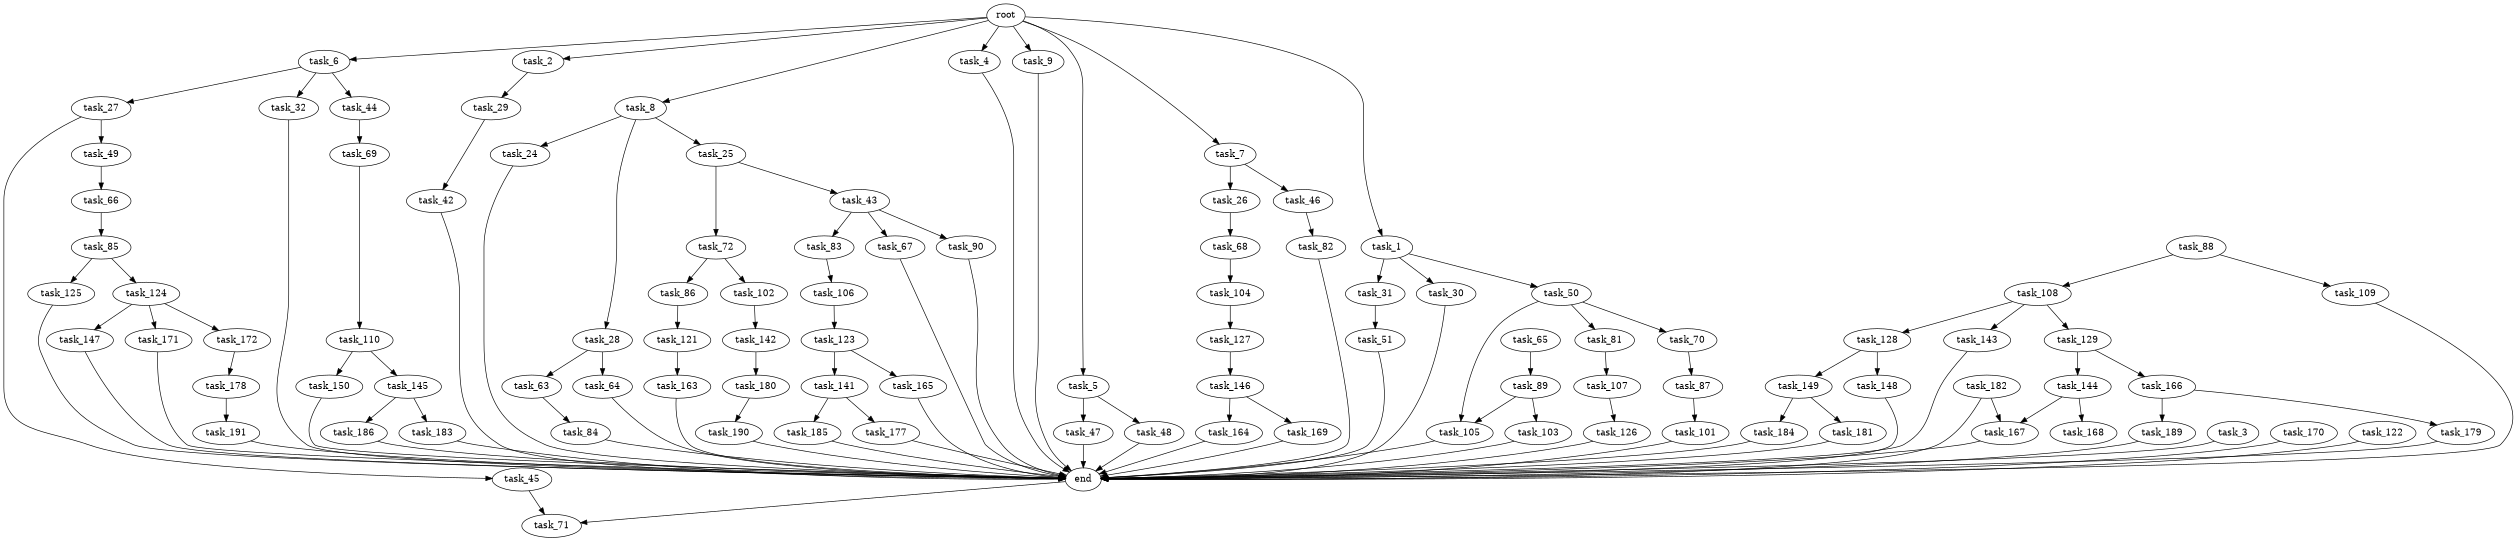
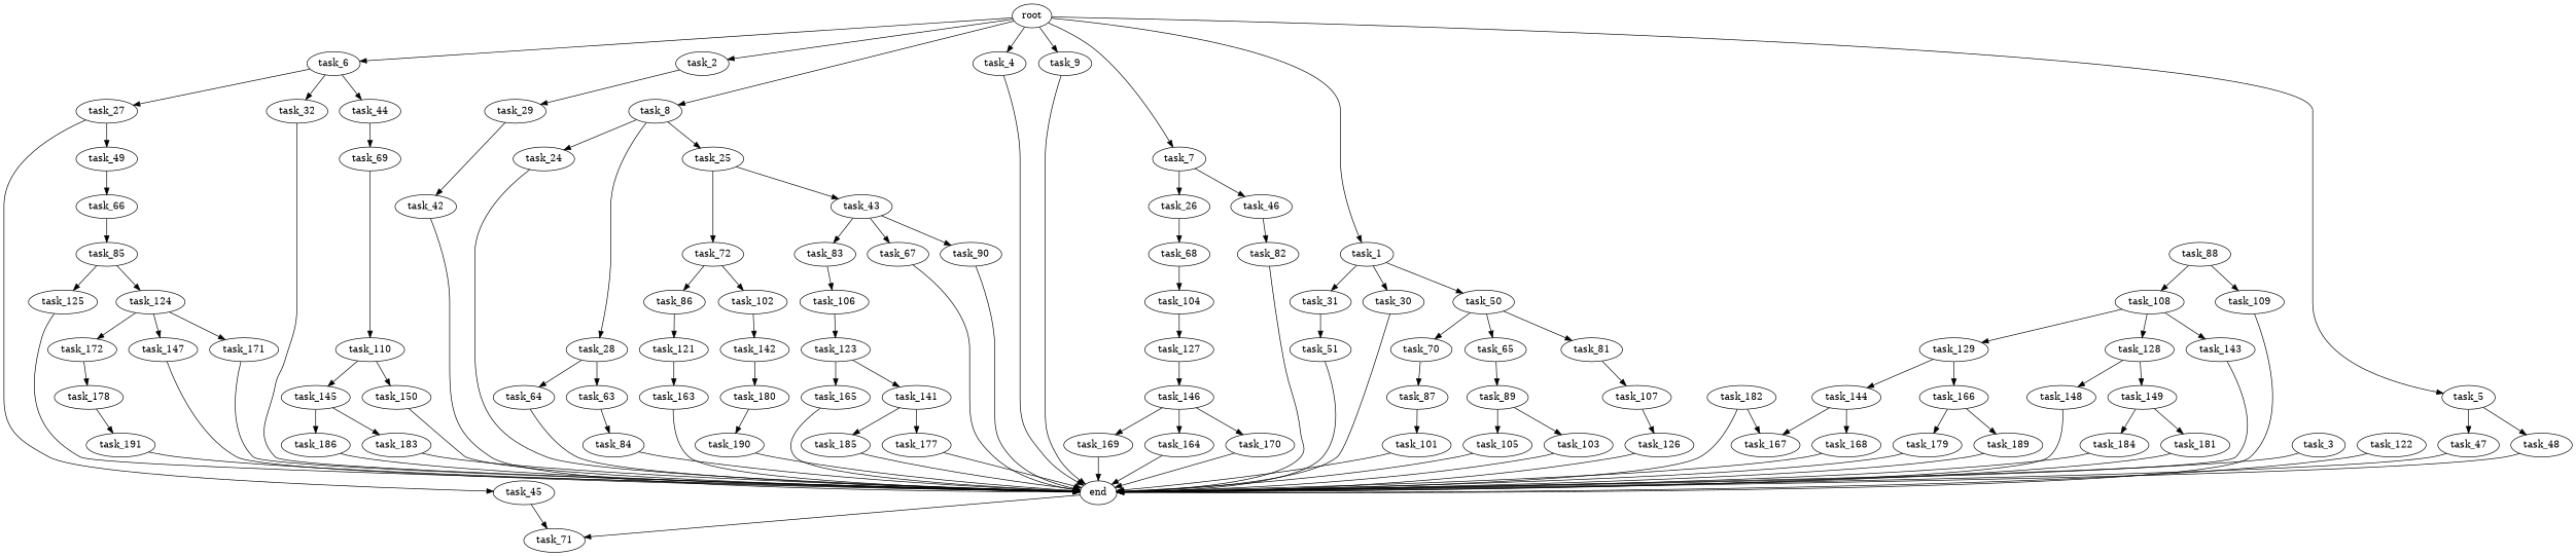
  digraph {
    task_65
    task_89
    task_105
    task_103
    task_45
    task_71
    end
    task_5
    task_47
    task_48
    task_179
    task_3
    task_6
    task_44
    task_27
    task_32
    task_69
    task_49
    task_171
    task_30
    task_2
    task_29
    task_42
    task_8
    task_25
    task_24
    task_28
    task_43
    task_72
    task_63
    task_64
    task_150
    task_110
    task_166
    task_189
    task_145
    task_84
    task_66
    task_85
    task_184
    task_86
    task_121
    task_163
    task_183
    task_186
    task_82
    task_168
    task_83
    task_67
    task_90
    task_106
    task_144
    task_167
    task_182
    task_169
    task_4
    task_104
    task_127
    task_146
    task_185
    task_181
    task_125
    task_124
    task_172
    task_147
    task_178
    task_191
    task_177
    task_109
    task_149
    task_50
    task_81
    task_70
    task_107
    task_87
    task_123
    task_9
    task_46
    task_88
    task_108
    task_164
    task_170
    task_126
    task_122
    task_102
    task_143
    task_51
    task_142
    task_180
    task_190
    root
    task_7
    task_1
    task_26
    task_31
    task_141
    task_165
    task_129
    task_128
    task_68
    task_101
    task_148
    task_65 -> task_89
    task_89 -> task_105
    task_89 -> task_103
    task_105 -> end
    task_103 -> end
    task_45 -> task_71
    end -> task_71
    task_5 -> task_47
    task_5 -> task_48
    task_47 -> end
    task_48 -> end
    task_179 -> end
    task_3 -> end
    task_6 -> task_44
    task_6 -> task_27
    task_6 -> task_32
    task_44 -> task_69
    task_27 -> task_45
    task_27 -> task_49
    task_32 -> end
    task_69 -> task_110
    task_49 -> task_66
    task_171 -> end
    task_30 -> end
    task_2 -> task_29
    task_29 -> task_42
    task_42 -> end
    task_8 -> task_25
    task_8 -> task_24
    task_8 -> task_28
    task_25 -> task_43
    task_25 -> task_72
    task_24 -> end
    task_28 -> task_63
    task_28 -> task_64
    task_43 -> task_83
    task_43 -> task_67
    task_43 -> task_90
    task_72 -> task_86
    task_72 -> task_102
    task_63 -> task_84
    task_64 -> end
    task_150 -> end
    task_110 -> task_150
    task_110 -> task_145
    task_166 -> task_179
    task_166 -> task_189
    task_189 -> end
    task_145 -> task_183
    task_145 -> task_186
    task_84 -> end
    task_66 -> task_85
    task_85 -> task_125
    task_85 -> task_124
    task_184 -> end
    task_86 -> task_121
    task_121 -> task_163
    task_163 -> end
    task_183 -> end
    task_186 -> end
    task_82 -> end
-   task_167 -> end
+   task_168 -> end
    task_83 -> task_106
    task_67 -> end
    task_90 -> end
    task_106 -> task_123
    task_144 -> task_168
    task_144 -> task_167
    task_182 -> end
    task_182 -> task_167
    task_169 -> end
    task_4 -> end
    task_104 -> task_127
    task_127 -> task_146
    task_146 -> task_169
    task_146 -> task_164
+   task_146 -> task_170
    task_185 -> end
    task_181 -> end
    task_125 -> end
    task_124 -> task_171
    task_124 -> task_172
    task_124 -> task_147
    task_172 -> task_178
    task_147 -> end
    task_178 -> task_191
    task_191 -> end
    task_177 -> end
    task_109 -> end
    task_149 -> task_184
    task_149 -> task_181
-   task_50 -> task_105
+   task_50 -> task_65
    task_50 -> task_81
    task_50 -> task_70
    task_81 -> task_107
    task_70 -> task_87
    task_107 -> task_126
    task_87 -> task_101
    task_123 -> task_141
    task_123 -> task_165
    task_9 -> end
    task_46 -> task_82
    task_88 -> task_109
    task_88 -> task_108
    task_108 -> task_143
    task_108 -> task_129
    task_108 -> task_128
    task_164 -> end
    task_170 -> end
    task_126 -> end
    task_122 -> end
    task_102 -> task_142
    task_143 -> end
    task_51 -> end
    task_142 -> task_180
    task_180 -> task_190
    task_190 -> end
    root -> task_5
    root -> task_6
    root -> task_2
    root -> task_8
    root -> task_4
    root -> task_9
    root -> task_7
    root -> task_1
    task_7 -> task_46
    task_7 -> task_26
    task_1 -> task_30
    task_1 -> task_50
    task_1 -> task_31
    task_26 -> task_68
    task_31 -> task_51
    task_141 -> task_185
    task_141 -> task_177
    task_165 -> end
    task_129 -> task_166
    task_129 -> task_144
    task_128 -> task_149
    task_128 -> task_148
    task_68 -> task_104
    task_101 -> end
    task_148 -> end
  }
